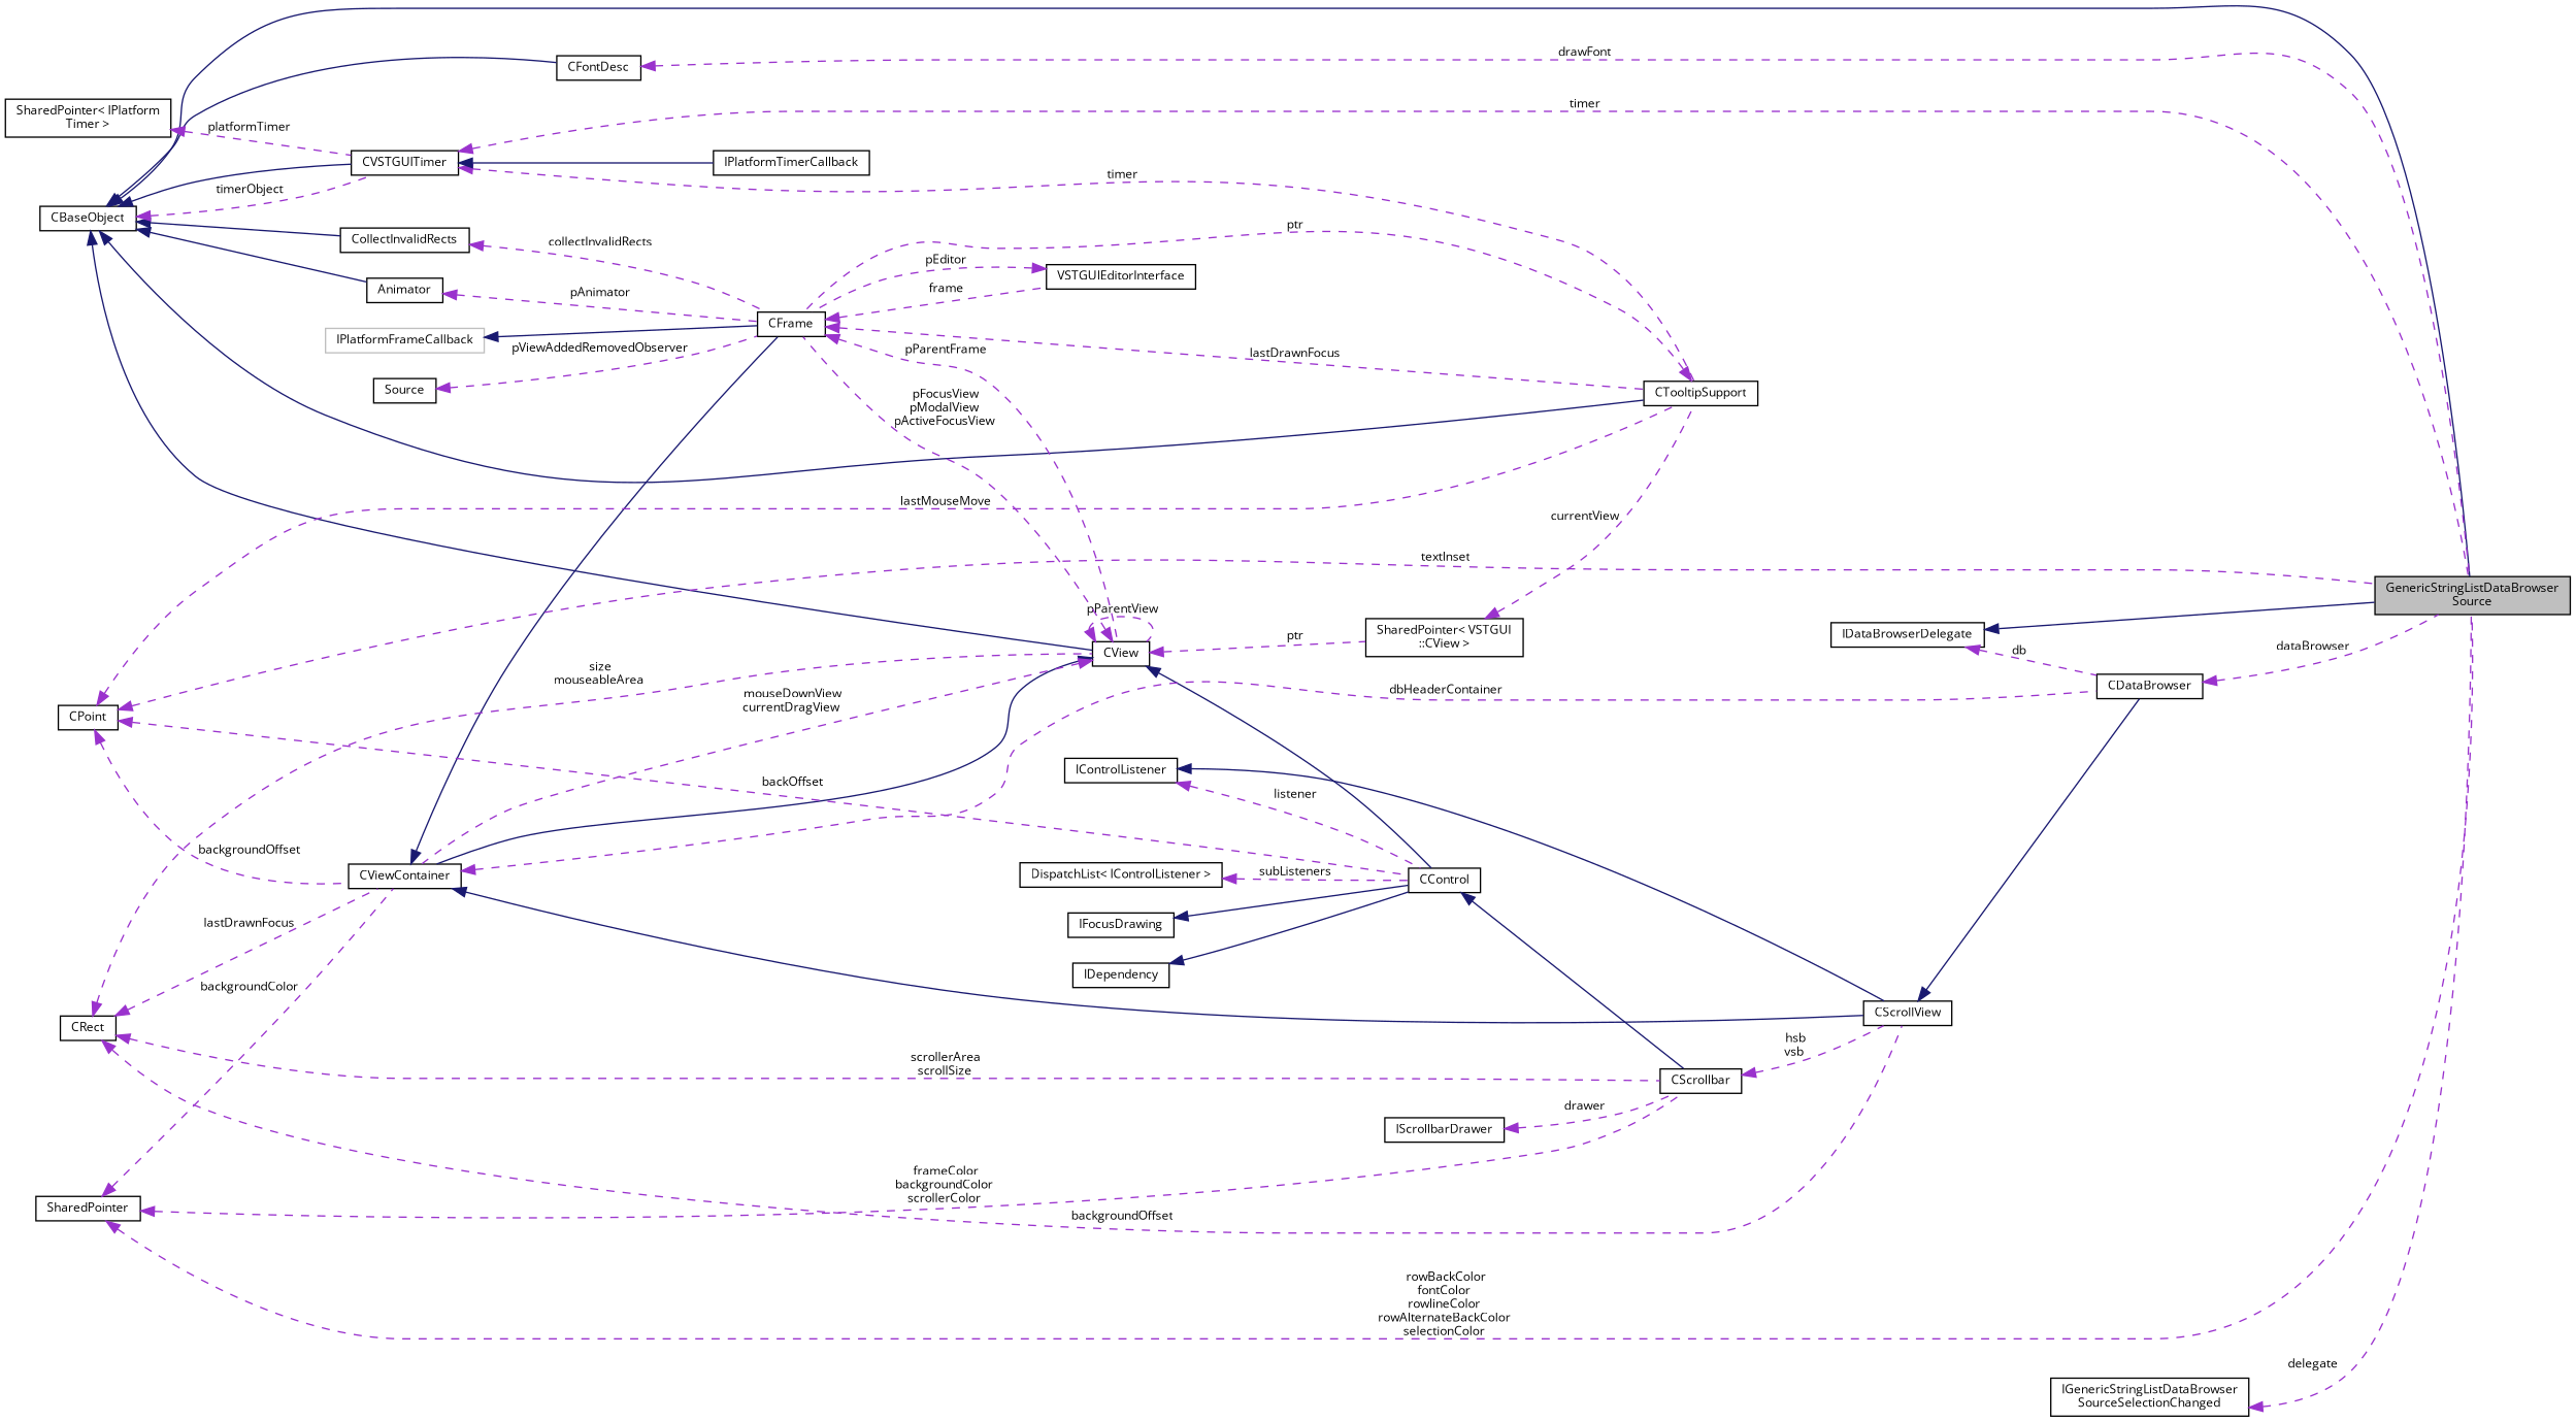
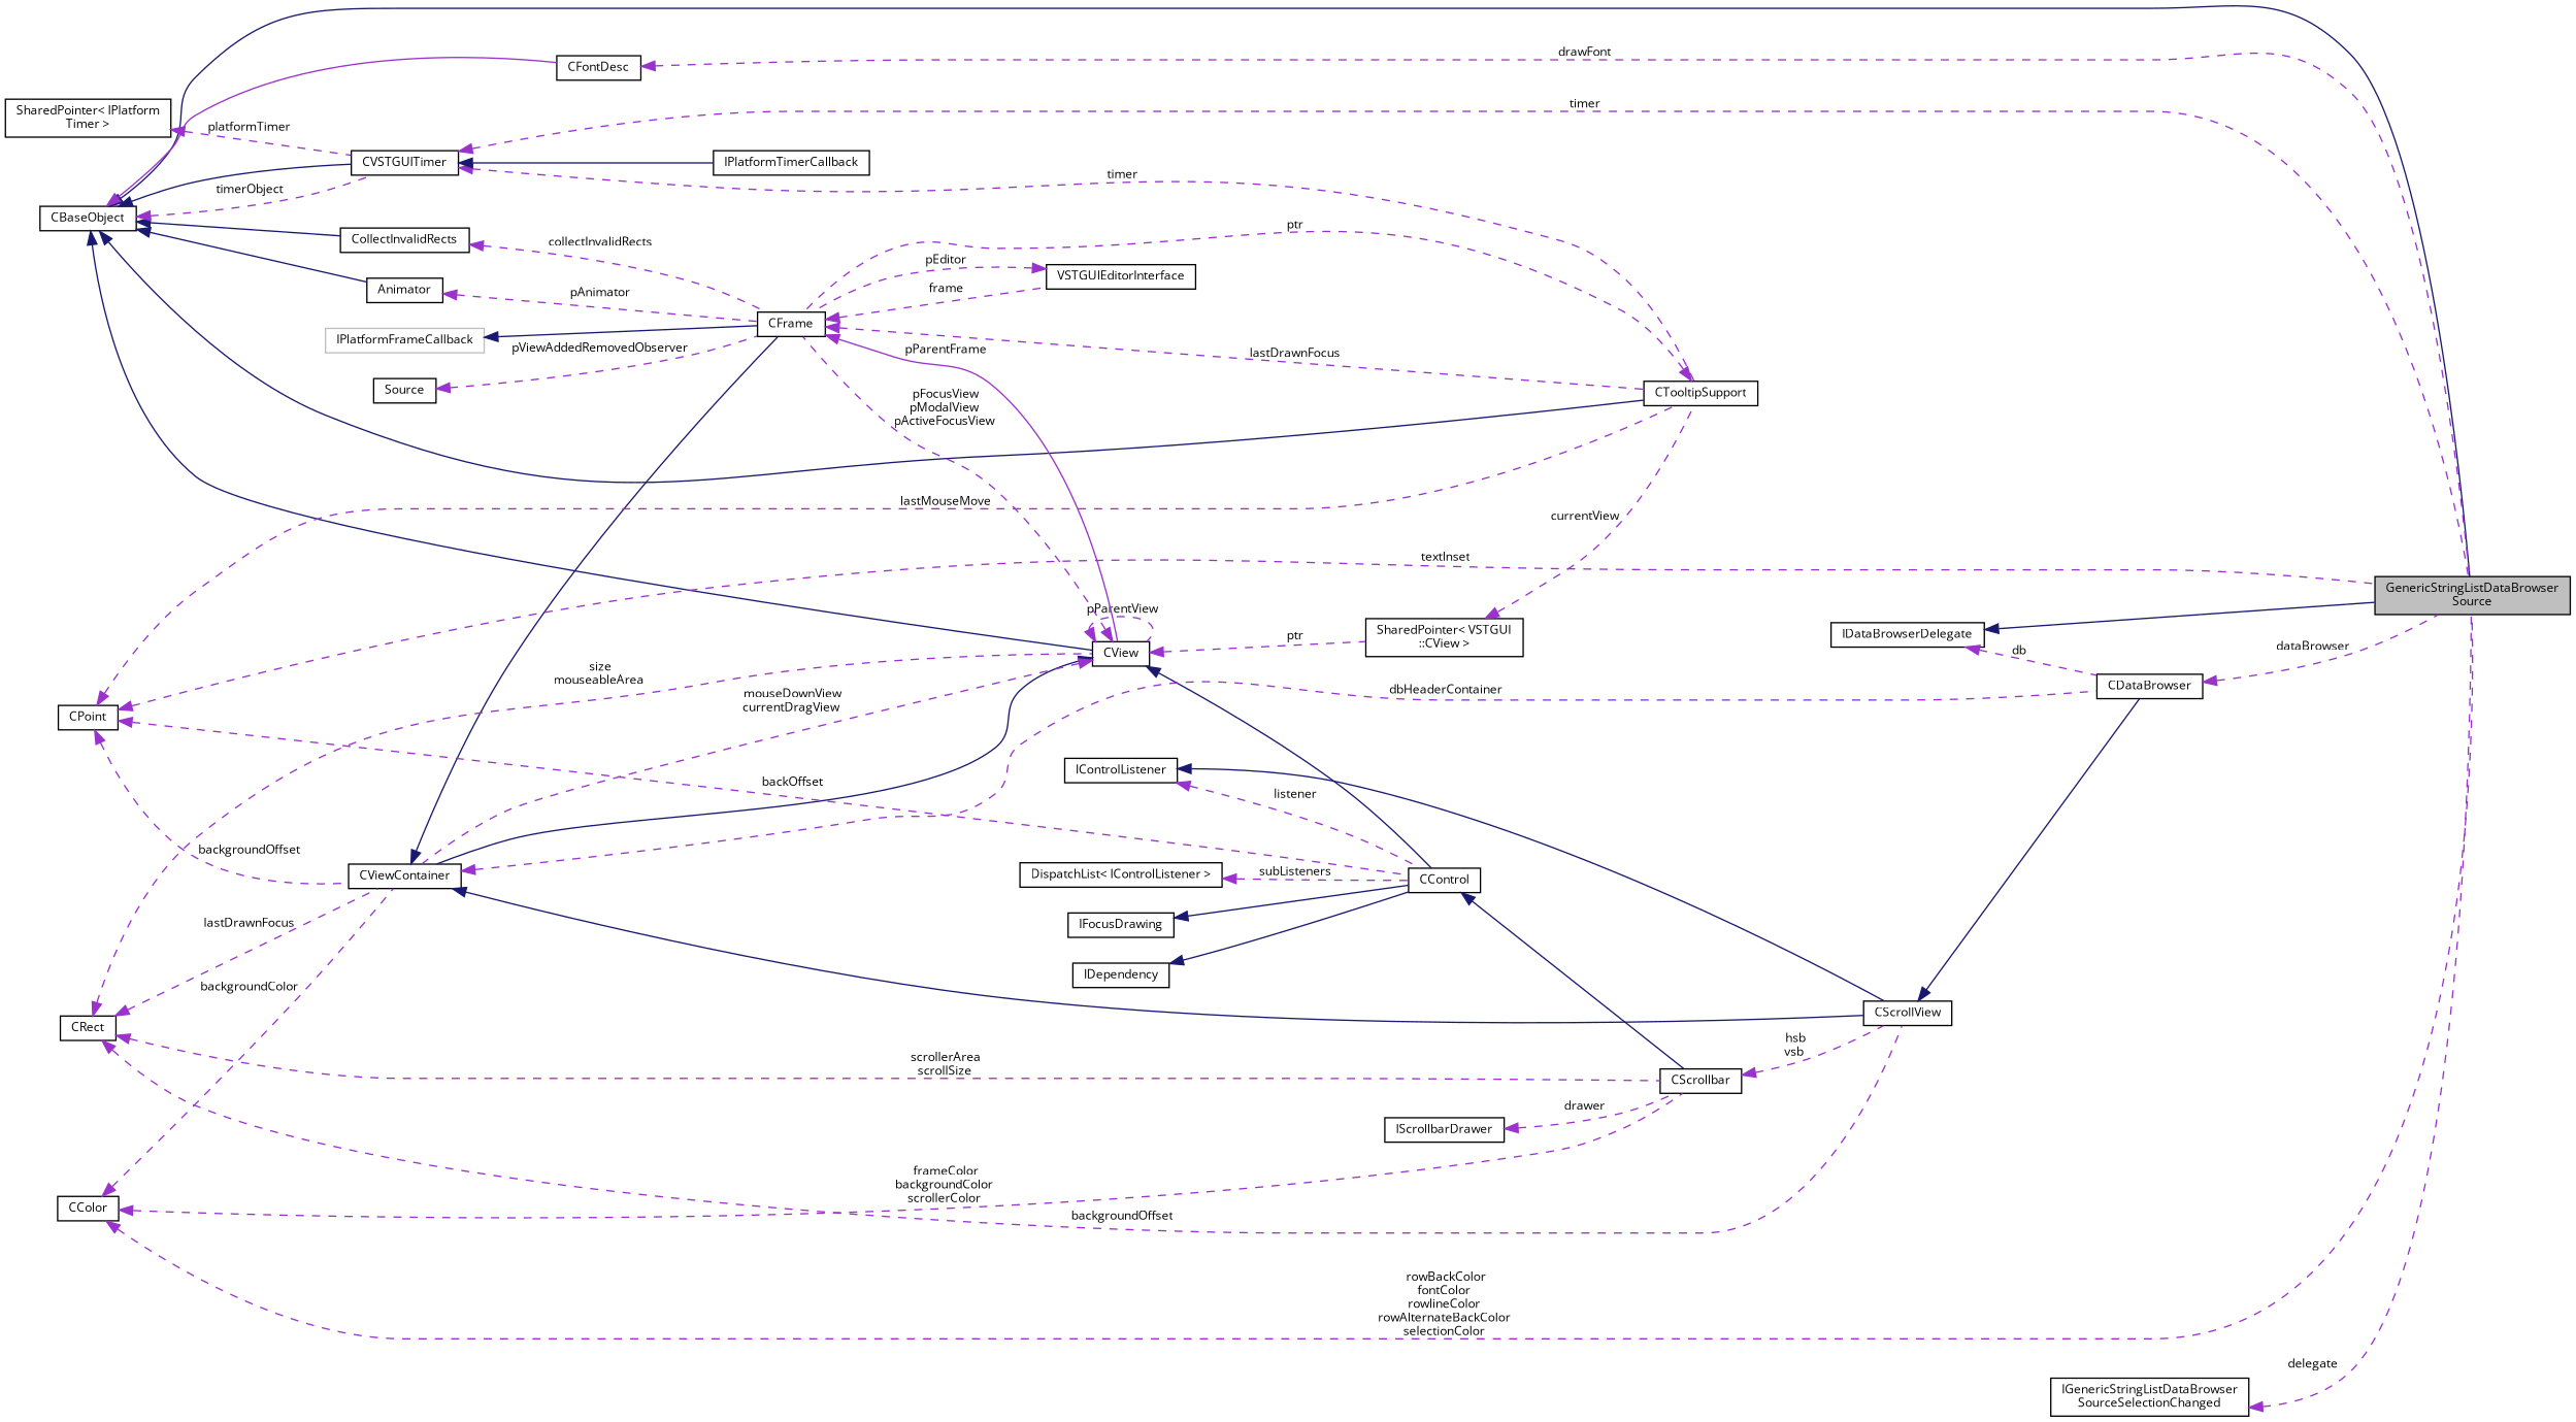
  digraph {
    fontname="Open Sans"
    rankdir=LR
    node [color=black fontname="Open Sans" fontsize=9 shape=record]
    edge [color=darkorchid3 dir=back fontname="Open Sans" fontsize=9 labelfontname=Arial labelfontsize=9 style=dashed]
    n1 [fillcolor=grey75 fontcolor=black height=0.2 label="GenericStringListDataBrowser\lSource" style=filled width=0.4]
    n2 [height=0.2 label=IDataBrowserDelegate width=0.4]
    n3 [height=0.2 label=CDataBrowser width=0.4]
    n4 [height=0.2 label=CBaseObject width=0.4]
    n5 [height=0.2 label=CFontDesc width=0.4]
    n6 [height=0.2 label=CView width=0.4]
    n7 [height=0.2 label=CollectInvalidRects width=0.4]
    n8 [height=0.2 label=Animator width=0.4]
    n9 [height=0.2 label=CTooltipSupport width=0.4]
    n10 [height=0.2 label=CVSTGUITimer width=0.4]
    n11 [height=0.2 label=CViewContainer width=0.4]
    n12 [height=0.2 label=CFrame width=0.4]
    n13 [height=0.2 label="SharedPointer\< VSTGUI\l::CView \>" width=0.4]
    n14 [height=0.2 label=CControl width=0.4]
    n15 [height=0.2 label=IPlatformTimerCallback width=0.4]
    n16 [height=0.2 label=CScrollView width=0.4]
    n17 [height=0.2 label=VSTGUIEditorInterface width=0.4]
    n18 [height=0.2 label=CScrollbar width=0.4]
    n19 [color=grey75 height=0.2 label=IPlatformFrameCallback width=0.4]
    n20 [height=0.2 label=Source width=0.4]
    n21 [height=0.2 label=CPoint width=0.4]
    n22 [height=0.2 label="SharedPointer\< IPlatform\lTimer \>" width=0.4]
    n23 [height=0.2 label=CRect width=0.4]
-   n24 [height=0.2 label=SharedPointer width=0.4]
+   n24 [height=0.2 label=CColor width=0.4]
    n25 [height=0.2 label=IControlListener width=0.4]
    n26 [height=0.2 label=IFocusDrawing width=0.4]
    n27 [height=0.2 label=IDependency width=0.4]
    n28 [height=0.2 label="DispatchList\< IControlListener \>" width=0.4]
    n29 [height=0.2 label=IScrollbarDrawer width=0.4]
    n30 [height=0.2 label="IGenericStringListDataBrowser\lSourceSelectionChanged" width=0.4]
    n2 -> n1 [color=midnightblue style=solid]
    n2 -> n3 [label=" db"]
    n3 -> n1 [label=" dataBrowser"]
    n4 -> n1 [color=midnightblue style=solid]
-   n4 -> n5 [color=midnightblue style=solid]
+   n4 -> n5 [style=solid]
    n4 -> n6 [color=midnightblue style=solid]
    n4 -> n7 [color=midnightblue style=solid]
    n4 -> n8 [color=midnightblue style=solid]
    n4 -> n9 [color=midnightblue style=solid]
    n4 -> n10 [color=midnightblue style=solid]
    n4 -> n10 [label=" timerObject"]
    n5 -> n1 [label=" drawFont"]
    n6 -> n6 [label=" pParentView"]
    n6 -> n11 [color=midnightblue style=solid]
    n6 -> n11 [label=" mouseDownView\ncurrentDragView"]
    n6 -> n12 [label=" pFocusView\npModalView\npActiveFocusView"]
    n6 -> n13 [label=" ptr"]
    n6 -> n14 [color=midnightblue style=solid]
    n7 -> n12 [label=" collectInvalidRects"]
    n8 -> n12 [label=" pAnimator"]
    n9 -> n12 [label=" ptr"]
    n10 -> n1 [label=" timer"]
    n10 -> n9 [label=" timer"]
    n10 -> n15 [color=midnightblue style=solid]
    n11 -> n3 [label=" dbHeaderContainer"]
    n11 -> n12 [color=midnightblue style=solid]
    n11 -> n16 [color=midnightblue style=solid]
-   n12 -> n6 [label=" pParentFrame"]
+   n12 -> n6 [label=" pParentFrame" style=solid]
    n12 -> n9 [label=" lastDrawnFocus"]
    n12 -> n17 [label=" frame"]
    n13 -> n9 [label=" currentView"]
    n14 -> n18 [color=midnightblue style=solid]
    n16 -> n3 [color=midnightblue style=solid]
    n17 -> n12 [label=" pEditor"]
    n18 -> n16 [label=" hsb\nvsb"]
    n19 -> n12 [color=midnightblue style=solid]
    n20 -> n12 [label=" pViewAddedRemovedObserver"]
    n21 -> n1 [label=" textInset"]
    n21 -> n9 [label=" lastMouseMove"]
    n21 -> n11 [label=" backgroundOffset"]
    n21 -> n14 [label=" backOffset"]
    n22 -> n10 [label=" platformTimer"]
    n23 -> n6 [label=" size\nmouseableArea"]
    n23 -> n11 [label=" lastDrawnFocus"]
    n23 -> n16 [label=" backgroundOffset"]
    n23 -> n18 [label=" scrollerArea\nscrollSize"]
    n24 -> n1 [label=" rowBackColor\nfontColor\nrowlineColor\nrowAlternateBackColor\nselectionColor"]
    n24 -> n11 [label=" backgroundColor"]
    n24 -> n18 [label=" frameColor\nbackgroundColor\nscrollerColor"]
    n25 -> n14 [label=" listener"]
    n25 -> n16 [color=midnightblue style=solid]
    n26 -> n14 [color=midnightblue style=solid]
    n27 -> n14 [color=midnightblue style=solid]
    n28 -> n14 [label=" subListeners"]
    n29 -> n18 [label=" drawer"]
    n30 -> n1 [label=" delegate"]
  }
